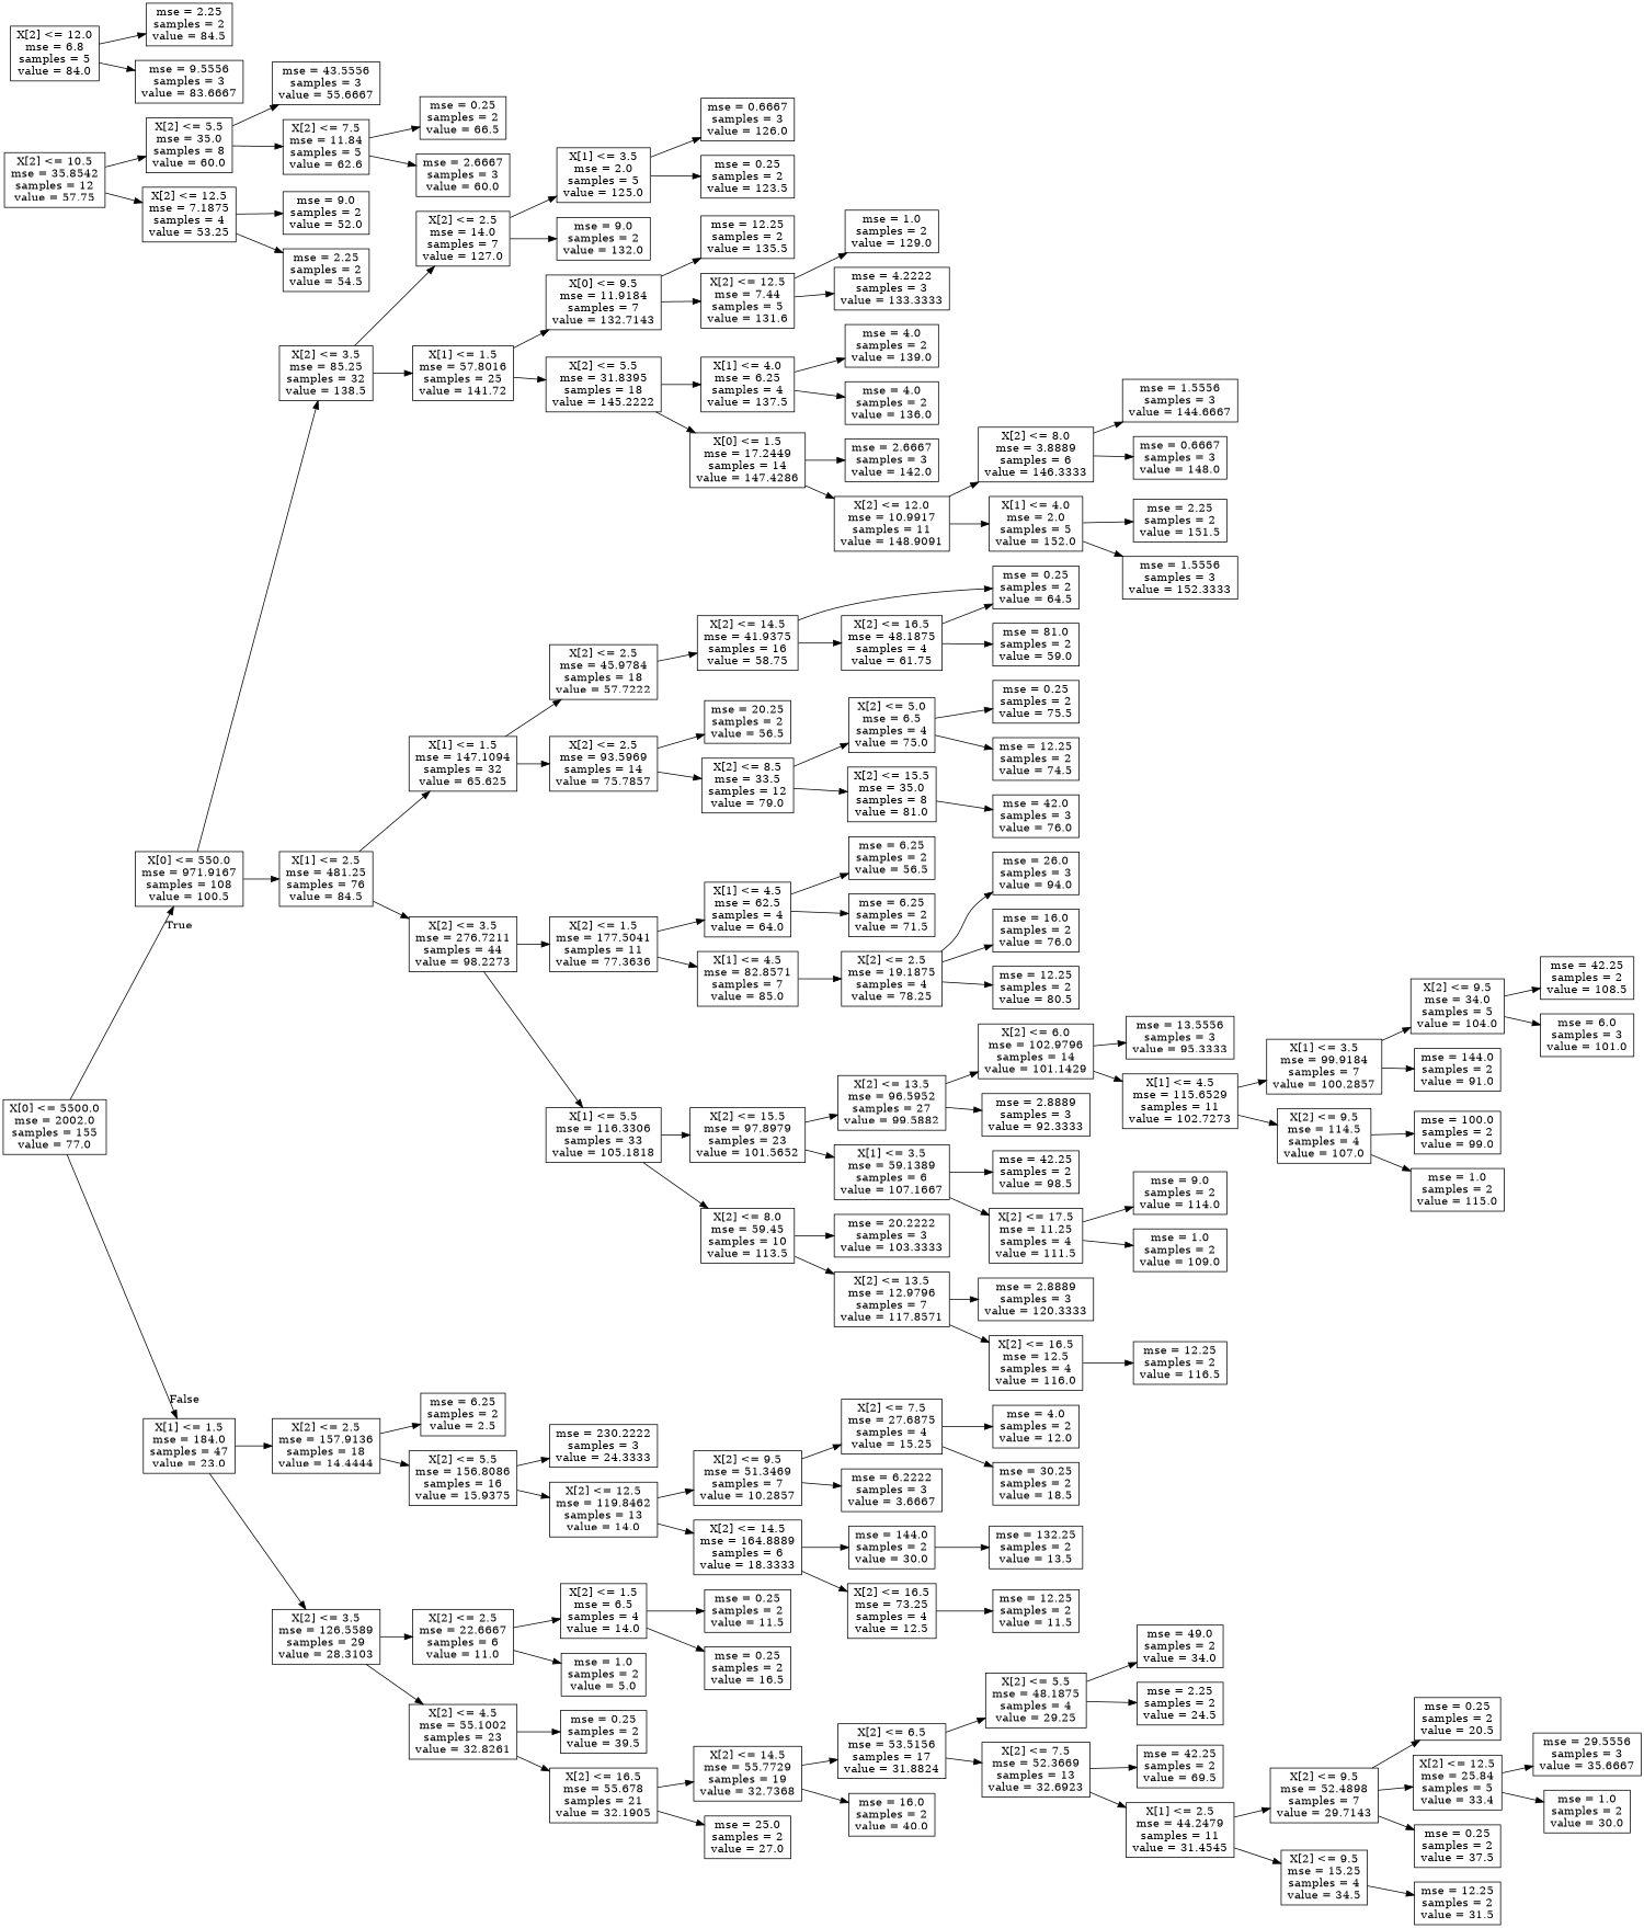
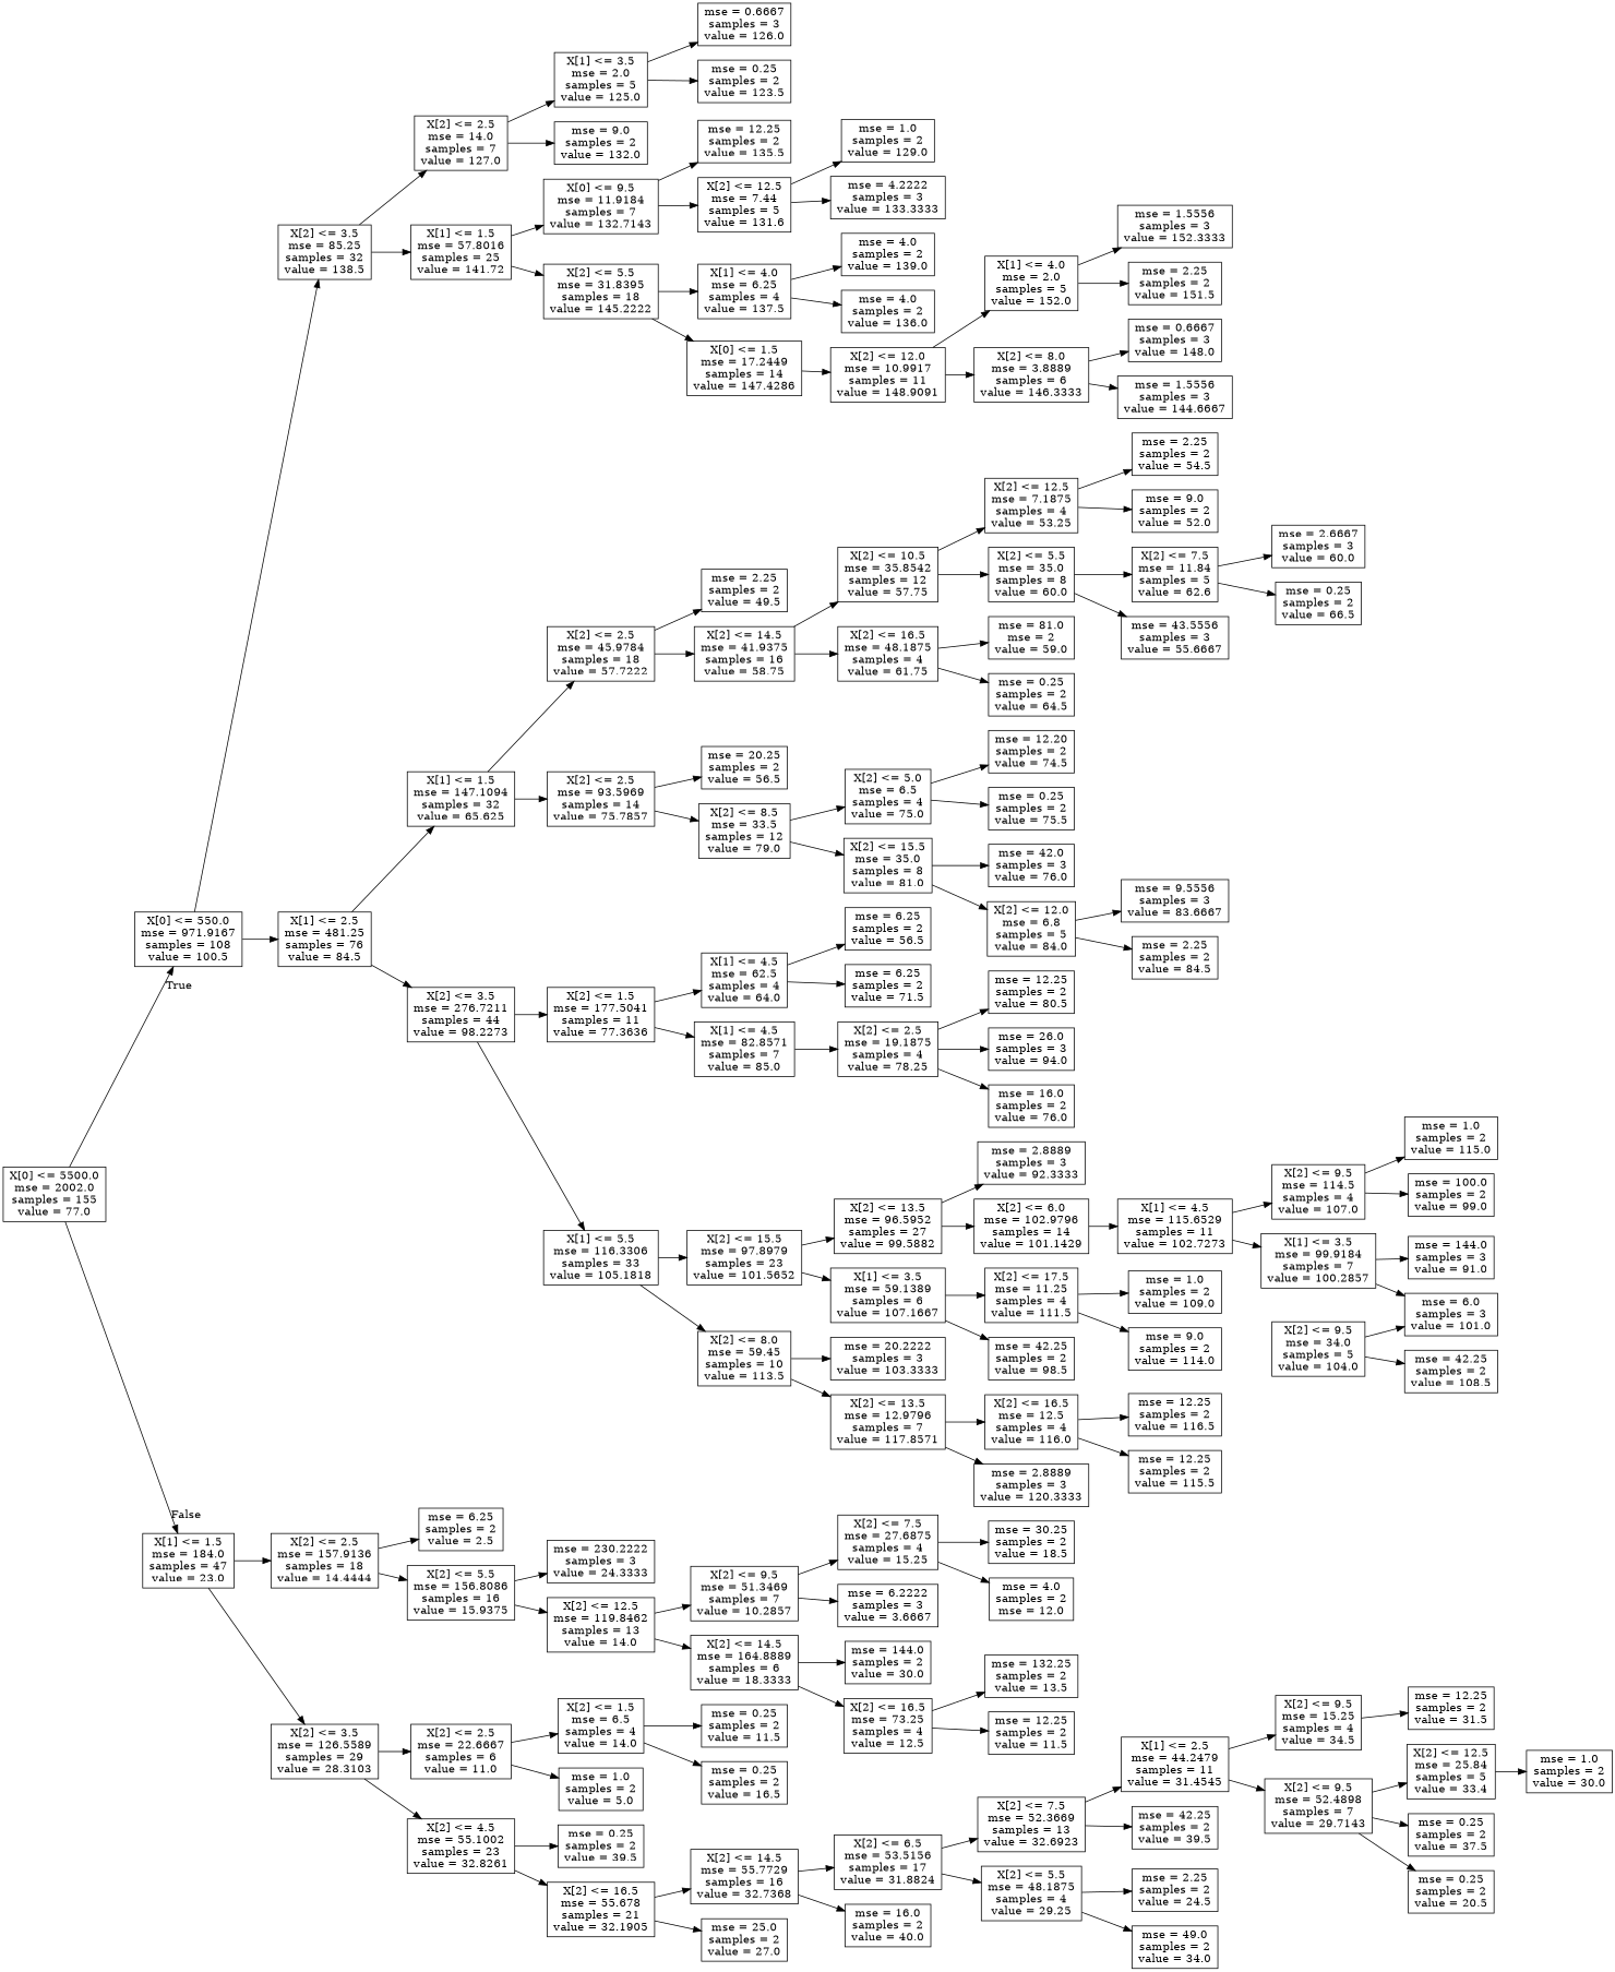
  digraph {
    rankdir=LR
    node [shape=box]
    n1 [label="X[0] <= 5500.0\nmse = 2002.0\nsamples = 155\nvalue = 77.0"]
    n2 [label="X[0] <= 550.0\nmse = 971.9167\nsamples = 108\nvalue = 100.5"]
    n3 [label="X[1] <= 1.5\nmse = 184.0\nsamples = 47\nvalue = 23.0"]
    n4 [label="X[2] <= 3.5\nmse = 85.25\nsamples = 32\nvalue = 138.5"]
    n5 [label="X[1] <= 2.5\nmse = 481.25\nsamples = 76\nvalue = 84.5"]
    n6 [label="X[2] <= 2.5\nmse = 157.9136\nsamples = 18\nvalue = 14.4444"]
    n7 [label="X[2] <= 3.5\nmse = 126.5589\nsamples = 29\nvalue = 28.3103"]
    n8 [label="X[2] <= 2.5\nmse = 14.0\nsamples = 7\nvalue = 127.0"]
    n9 [label="X[1] <= 1.5\nmse = 57.8016\nsamples = 25\nvalue = 141.72"]
    n10 [label="X[1] <= 1.5\nmse = 147.1094\nsamples = 32\nvalue = 65.625"]
    n11 [label="X[2] <= 3.5\nmse = 276.7211\nsamples = 44\nvalue = 98.2273"]
    n12 [label="X[1] <= 3.5\nmse = 2.0\nsamples = 5\nvalue = 125.0"]
    n13 [label="mse = 9.0\nsamples = 2\nvalue = 132.0"]
    n14 [label="X[0] <= 9.5\nmse = 11.9184\nsamples = 7\nvalue = 132.7143"]
    n15 [label="X[2] <= 5.5\nmse = 31.8395\nsamples = 18\nvalue = 145.2222"]
    n16 [label="mse = 0.6667\nsamples = 3\nvalue = 126.0"]
    n17 [label="mse = 0.25\nsamples = 2\nvalue = 123.5"]
    n18 [label="mse = 12.25\nsamples = 2\nvalue = 135.5"]
    n19 [label="X[2] <= 12.5\nmse = 7.44\nsamples = 5\nvalue = 131.6"]
    n20 [label="X[1] <= 4.0\nmse = 6.25\nsamples = 4\nvalue = 137.5"]
    n21 [label="X[0] <= 1.5\nmse = 17.2449\nsamples = 14\nvalue = 147.4286"]
    n22 [label="mse = 1.0\nsamples = 2\nvalue = 129.0"]
    n23 [label="mse = 4.2222\nsamples = 3\nvalue = 133.3333"]
    n24 [label="mse = 4.0\nsamples = 2\nvalue = 139.0"]
    n25 [label="mse = 4.0\nsamples = 2\nvalue = 136.0"]
-   n26 [label="mse = 2.6667\nsamples = 3\nvalue = 142.0"]
    n27 [label="X[2] <= 12.0\nmse = 10.9917\nsamples = 11\nvalue = 148.9091"]
    n28 [label="X[2] <= 8.0\nmse = 3.8889\nsamples = 6\nvalue = 146.3333"]
    n29 [label="X[1] <= 4.0\nmse = 2.0\nsamples = 5\nvalue = 152.0"]
    n30 [label="mse = 1.5556\nsamples = 3\nvalue = 144.6667"]
    n31 [label="mse = 0.6667\nsamples = 3\nvalue = 148.0"]
    n32 [label="mse = 2.25\nsamples = 2\nvalue = 151.5"]
    n33 [label="mse = 1.5556\nsamples = 3\nvalue = 152.3333"]
    n34 [label="X[2] <= 2.5\nmse = 45.9784\nsamples = 18\nvalue = 57.7222"]
    n35 [label="X[2] <= 2.5\nmse = 93.5969\nsamples = 14\nvalue = 75.7857"]
    n36 [label="X[2] <= 1.5\nmse = 177.5041\nsamples = 11\nvalue = 77.3636"]
    n37 [label="X[1] <= 5.5\nmse = 116.3306\nsamples = 33\nvalue = 105.1818"]
+   n38 [label="mse = 2.25\nsamples = 2\nvalue = 49.5"]
    n39 [label="X[2] <= 14.5\nmse = 41.9375\nsamples = 16\nvalue = 58.75"]
    n40 [label="mse = 20.25\nsamples = 2\nvalue = 56.5"]
    n41 [label="X[2] <= 8.5\nmse = 33.5\nsamples = 12\nvalue = 79.0"]
    n42 [label="X[2] <= 10.5\nmse = 35.8542\nsamples = 12\nvalue = 57.75"]
    n43 [label="X[2] <= 16.5\nmse = 48.1875\nsamples = 4\nvalue = 61.75"]
    n44 [label="X[2] <= 5.5\nmse = 35.0\nsamples = 8\nvalue = 60.0"]
    n45 [label="X[2] <= 12.5\nmse = 7.1875\nsamples = 4\nvalue = 53.25"]
    n46 [label="mse = 0.25\nsamples = 2\nvalue = 64.5"]
-   n47 [label="mse = 81.0\nsamples = 2\nvalue = 59.0"]
+   n47 [label="mse = 81.0\nmse = 2\nvalue = 59.0"]
    n48 [label="mse = 43.5556\nsamples = 3\nvalue = 55.6667"]
    n49 [label="X[2] <= 7.5\nmse = 11.84\nsamples = 5\nvalue = 62.6"]
    n50 [label="mse = 9.0\nsamples = 2\nvalue = 52.0"]
    n51 [label="mse = 2.25\nsamples = 2\nvalue = 54.5"]
    n52 [label="mse = 0.25\nsamples = 2\nvalue = 66.5"]
    n53 [label="mse = 2.6667\nsamples = 3\nvalue = 60.0"]
    n54 [label="X[2] <= 5.0\nmse = 6.5\nsamples = 4\nvalue = 75.0"]
    n55 [label="X[2] <= 15.5\nmse = 35.0\nsamples = 8\nvalue = 81.0"]
    n56 [label="mse = 0.25\nsamples = 2\nvalue = 75.5"]
-   n57 [label="mse = 12.25\nsamples = 2\nvalue = 74.5"]
+   n57 [label="mse = 12.20\nsamples = 2\nvalue = 74.5"]
    n58 [label="X[2] <= 12.0\nmse = 6.8\nsamples = 5\nvalue = 84.0"]
    n59 [label="mse = 42.0\nsamples = 3\nvalue = 76.0"]
    n60 [label="mse = 2.25\nsamples = 2\nvalue = 84.5"]
    n61 [label="mse = 9.5556\nsamples = 3\nvalue = 83.6667"]
    n62 [label="X[1] <= 4.5\nmse = 62.5\nsamples = 4\nvalue = 64.0"]
    n63 [label="X[1] <= 4.5\nmse = 82.8571\nsamples = 7\nvalue = 85.0"]
    n64 [label="X[2] <= 15.5\nmse = 97.8979\nsamples = 23\nvalue = 101.5652"]
    n65 [label="X[2] <= 8.0\nmse = 59.45\nsamples = 10\nvalue = 113.5"]
    n66 [label="mse = 6.25\nsamples = 2\nvalue = 56.5"]
    n67 [label="mse = 6.25\nsamples = 2\nvalue = 71.5"]
    n68 [label="X[2] <= 2.5\nmse = 19.1875\nsamples = 4\nvalue = 78.25"]
    n69 [label="mse = 26.0\nsamples = 3\nvalue = 94.0"]
    n70 [label="mse = 16.0\nsamples = 2\nvalue = 76.0"]
    n71 [label="mse = 12.25\nsamples = 2\nvalue = 80.5"]
    n72 [label="X[2] <= 13.5\nmse = 96.5952\nsamples = 27\nvalue = 99.5882"]
    n73 [label="X[1] <= 3.5\nmse = 59.1389\nsamples = 6\nvalue = 107.1667"]
    n74 [label="mse = 20.2222\nsamples = 3\nvalue = 103.3333"]
    n75 [label="X[2] <= 13.5\nmse = 12.9796\nsamples = 7\nvalue = 117.8571"]
    n76 [label="X[2] <= 6.0\nmse = 102.9796\nsamples = 14\nvalue = 101.1429"]
    n77 [label="mse = 2.8889\nsamples = 3\nvalue = 92.3333"]
    n78 [label="mse = 42.25\nsamples = 2\nvalue = 98.5"]
    n79 [label="X[2] <= 17.5\nmse = 11.25\nsamples = 4\nvalue = 111.5"]
-   n80 [label="mse = 13.5556\nsamples = 3\nvalue = 95.3333"]
    n81 [label="X[1] <= 4.5\nmse = 115.6529\nsamples = 11\nvalue = 102.7273"]
    n82 [label="X[1] <= 3.5\nmse = 99.9184\nsamples = 7\nvalue = 100.2857"]
    n83 [label="X[2] <= 9.5\nmse = 114.5\nsamples = 4\nvalue = 107.0"]
    n84 [label="X[2] <= 9.5\nmse = 34.0\nsamples = 5\nvalue = 104.0"]
-   n85 [label="mse = 144.0\nsamples = 2\nvalue = 91.0"]
+   n85 [label="mse = 144.0\nsamples = 3\nvalue = 91.0"]
    n86 [label="mse = 100.0\nsamples = 2\nvalue = 99.0"]
    n87 [label="mse = 1.0\nsamples = 2\nvalue = 115.0"]
    n88 [label="mse = 42.25\nsamples = 2\nvalue = 108.5"]
    n89 [label="mse = 6.0\nsamples = 3\nvalue = 101.0"]
    n90 [label="mse = 9.0\nsamples = 2\nvalue = 114.0"]
    n91 [label="mse = 1.0\nsamples = 2\nvalue = 109.0"]
    n92 [label="mse = 2.8889\nsamples = 3\nvalue = 120.3333"]
    n93 [label="X[2] <= 16.5\nmse = 12.5\nsamples = 4\nvalue = 116.0"]
+   n94 [label="mse = 12.25\nsamples = 2\nvalue = 115.5"]
    n95 [label="mse = 12.25\nsamples = 2\nvalue = 116.5"]
    n96 [label="mse = 6.25\nsamples = 2\nvalue = 2.5"]
    n97 [label="X[2] <= 5.5\nmse = 156.8086\nsamples = 16\nvalue = 15.9375"]
    n98 [label="X[2] <= 2.5\nmse = 22.6667\nsamples = 6\nvalue = 11.0"]
    n99 [label="X[2] <= 4.5\nmse = 55.1002\nsamples = 23\nvalue = 32.8261"]
    n100 [label="mse = 230.2222\nsamples = 3\nvalue = 24.3333"]
    n101 [label="X[2] <= 12.5\nmse = 119.8462\nsamples = 13\nvalue = 14.0"]
    n102 [label="X[2] <= 9.5\nmse = 51.3469\nsamples = 7\nvalue = 10.2857"]
    n103 [label="X[2] <= 14.5\nmse = 164.8889\nsamples = 6\nvalue = 18.3333"]
    n104 [label="X[2] <= 7.5\nmse = 27.6875\nsamples = 4\nvalue = 15.25"]
    n105 [label="mse = 6.2222\nsamples = 3\nvalue = 3.6667"]
    n106 [label="mse = 144.0\nsamples = 2\nvalue = 30.0"]
    n107 [label="X[2] <= 16.5\nmse = 73.25\nsamples = 4\nvalue = 12.5"]
-   n108 [label="mse = 4.0\nsamples = 2\nvalue = 12.0"]
+   n108 [label="mse = 4.0\nsamples = 2\nmse = 12.0"]
    n109 [label="mse = 30.25\nsamples = 2\nvalue = 18.5"]
    n110 [label="mse = 12.25\nsamples = 2\nvalue = 11.5"]
    n111 [label="mse = 132.25\nsamples = 2\nvalue = 13.5"]
    n112 [label="X[2] <= 1.5\nmse = 6.5\nsamples = 4\nvalue = 14.0"]
    n113 [label="mse = 1.0\nsamples = 2\nvalue = 5.0"]
    n114 [label="mse = 0.25\nsamples = 2\nvalue = 39.5"]
    n115 [label="X[2] <= 16.5\nmse = 55.678\nsamples = 21\nvalue = 32.1905"]
    n116 [label="mse = 0.25\nsamples = 2\nvalue = 11.5"]
    n117 [label="mse = 0.25\nsamples = 2\nvalue = 16.5"]
-   n118 [label="X[2] <= 14.5\nmse = 55.7729\nsamples = 19\nvalue = 32.7368"]
+   n118 [label="X[2] <= 14.5\nmse = 55.7729\nsamples = 16\nvalue = 32.7368"]
    n119 [label="mse = 25.0\nsamples = 2\nvalue = 27.0"]
    n120 [label="X[2] <= 6.5\nmse = 53.5156\nsamples = 17\nvalue = 31.8824"]
    n121 [label="mse = 16.0\nsamples = 2\nvalue = 40.0"]
    n122 [label="X[2] <= 5.5\nmse = 48.1875\nsamples = 4\nvalue = 29.25"]
    n123 [label="X[2] <= 7.5\nmse = 52.3669\nsamples = 13\nvalue = 32.6923"]
    n124 [label="mse = 49.0\nsamples = 2\nvalue = 34.0"]
    n125 [label="mse = 2.25\nsamples = 2\nvalue = 24.5"]
-   n126 [label="mse = 42.25\nsamples = 2\nvalue = 69.5"]
+   n126 [label="mse = 42.25\nsamples = 2\nvalue = 39.5"]
    n127 [label="X[1] <= 2.5\nmse = 44.2479\nsamples = 11\nvalue = 31.4545"]
    n128 [label="X[2] <= 9.5\nmse = 52.4898\nsamples = 7\nvalue = 29.7143"]
    n129 [label="X[2] <= 9.5\nmse = 15.25\nsamples = 4\nvalue = 34.5"]
    n130 [label="mse = 0.25\nsamples = 2\nvalue = 20.5"]
    n131 [label="X[2] <= 12.5\nmse = 25.84\nsamples = 5\nvalue = 33.4"]
    n132 [label="mse = 0.25\nsamples = 2\nvalue = 37.5"]
    n133 [label="mse = 12.25\nsamples = 2\nvalue = 31.5"]
-   n134 [label="mse = 29.5556\nsamples = 3\nvalue = 35.6667"]
    n135 [label="mse = 1.0\nsamples = 2\nvalue = 30.0"]
    n1 -> n2 [headlabel=True labelangle=45 labeldistance=2.5]
    n1 -> n3 [headlabel=False labelangle=-45 labeldistance=2.5]
    n2 -> n4
    n2 -> n5
    n3 -> n6
    n3 -> n7
    n4 -> n8
    n4 -> n9
    n5 -> n10
    n5 -> n11
    n6 -> n96
    n6 -> n97
    n7 -> n98
    n7 -> n99
    n8 -> n12
    n8 -> n13
    n9 -> n14
    n9 -> n15
    n10 -> n34
    n10 -> n35
    n11 -> n36
    n11 -> n37
    n12 -> n16
    n12 -> n17
    n14 -> n18
    n14 -> n19
    n15 -> n20
    n15 -> n21
    n19 -> n22
    n19 -> n23
    n20 -> n24
    n20 -> n25
-   n21 -> n26
    n21 -> n27
    n27 -> n28
    n27 -> n29
    n28 -> n30
    n28 -> n31
    n29 -> n32
    n29 -> n33
+   n34 -> n38
    n34 -> n39
    n35 -> n40
    n35 -> n41
    n36 -> n62
    n36 -> n63
    n37 -> n64
    n37 -> n65
-   n39 -> n46
+   n39 -> n42
    n39 -> n43
    n41 -> n54
    n41 -> n55
    n42 -> n44
    n42 -> n45
    n43 -> n46
    n43 -> n47
    n44 -> n48
    n44 -> n49
    n45 -> n50
    n45 -> n51
    n49 -> n52
    n49 -> n53
    n54 -> n56
    n54 -> n57
+   n55 -> n58
    n55 -> n59
    n58 -> n60
    n58 -> n61
    n62 -> n66
    n62 -> n67
    n63 -> n68
    n64 -> n72
    n64 -> n73
    n65 -> n74
    n65 -> n75
    n68 -> n69
    n68 -> n70
    n68 -> n71
    n72 -> n76
    n72 -> n77
    n73 -> n78
    n73 -> n79
    n75 -> n92
    n75 -> n93
-   n76 -> n80
    n76 -> n81
    n79 -> n90
    n79 -> n91
    n81 -> n82
    n81 -> n83
-   n82 -> n84
+   n82 -> n89
    n82 -> n85
    n83 -> n86
    n83 -> n87
    n84 -> n88
    n84 -> n89
+   n93 -> n94
    n93 -> n95
    n97 -> n100
    n97 -> n101
    n98 -> n112
    n98 -> n113
    n99 -> n114
    n99 -> n115
    n101 -> n102
    n101 -> n103
    n102 -> n104
    n102 -> n105
    n103 -> n106
    n103 -> n107
    n104 -> n108
    n104 -> n109
    n107 -> n110
-   n106 -> n111
+   n107 -> n111
    n112 -> n116
    n112 -> n117
    n115 -> n118
    n115 -> n119
    n118 -> n120
    n118 -> n121
    n120 -> n122
    n120 -> n123
    n122 -> n124
    n122 -> n125
    n123 -> n126
    n123 -> n127
    n127 -> n128
    n127 -> n129
    n128 -> n130
    n128 -> n131
    n128 -> n132
    n129 -> n133
-   n131 -> n134
    n131 -> n135
  }
